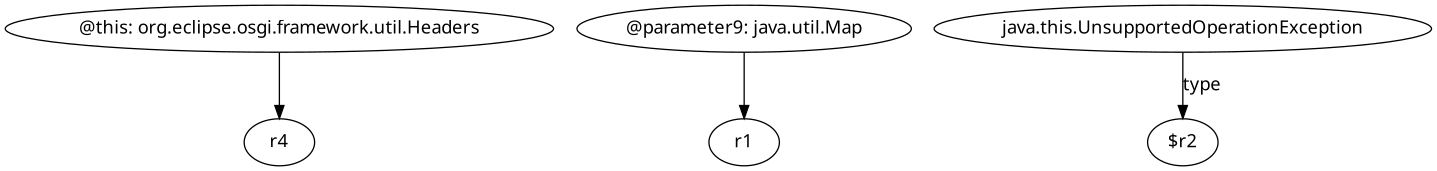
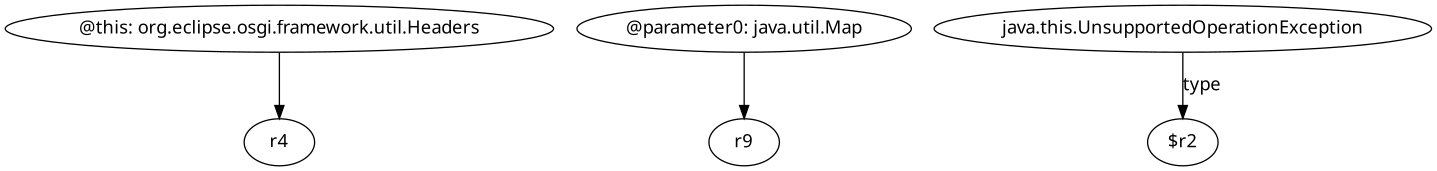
  digraph {
    fontname="Noto Sans"
    node [fontname="Noto Sans"]
    edge [fontname="Noto Sans"]
    n1 [label="@this: org.eclipse.osgi.framework.util.Headers"]
    n2 [label=r4]
-   n3 [label="@parameter9: java.util.Map"]
-   n4 [label=r1]
+   n3 [label="@parameter0: java.util.Map"]
+   n4 [label=r9]
    n5 [label="java.this.UnsupportedOperationException"]
    n6 [label="$r2"]
    n1 -> n2
    n3 -> n4
    n5 -> n6 [label=type]
  }
